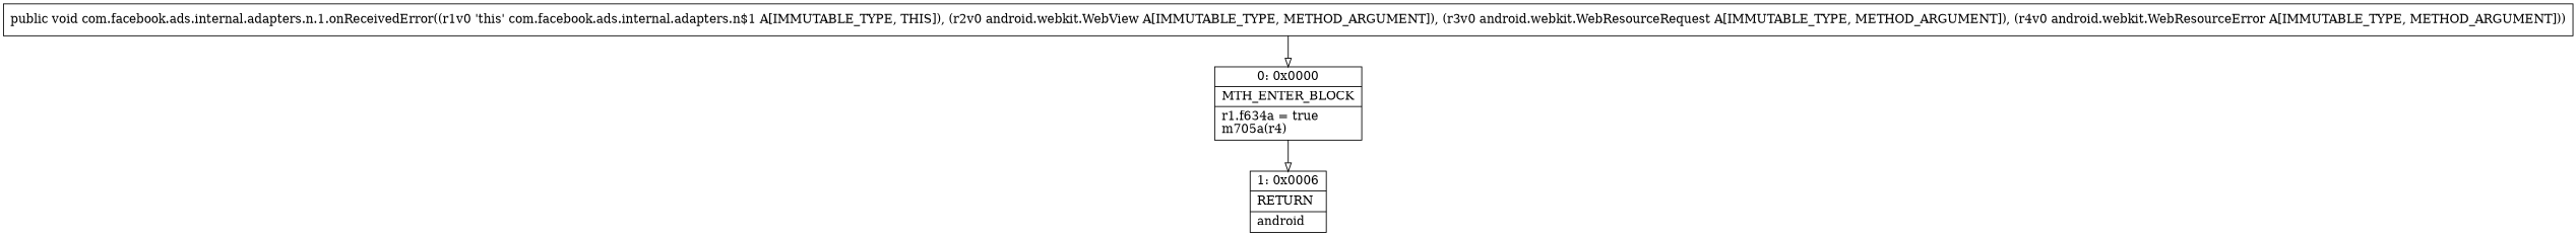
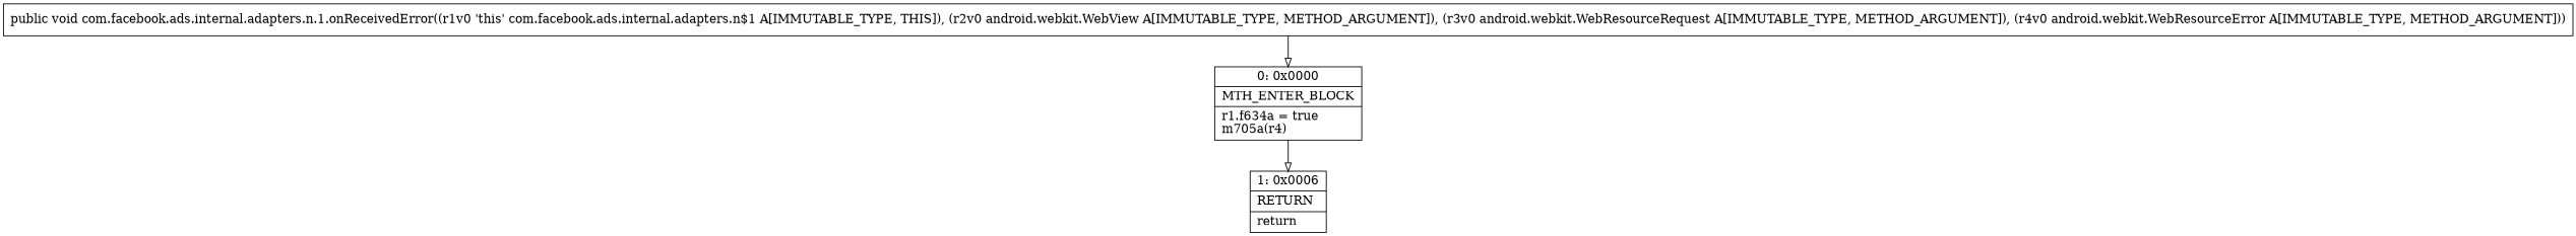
  digraph {
    node [shape=record]
    edge [arrowhead=onormal]
    n1 [label="{0\:\ 0x0000|MTH_ENTER_BLOCK\l|r1.f634a = true\lm705a(r4)\l}"]
-   n2 [label="{1\:\ 0x0006|RETURN\l|android\l}"]
+   n2 [label="{1\:\ 0x0006|RETURN\l|return\l}"]
    n3 [label="{public void com.facebook.ads.internal.adapters.n.1.onReceivedError((r1v0 'this' com.facebook.ads.internal.adapters.n$1 A[IMMUTABLE_TYPE, THIS]), (r2v0 android.webkit.WebView A[IMMUTABLE_TYPE, METHOD_ARGUMENT]), (r3v0 android.webkit.WebResourceRequest A[IMMUTABLE_TYPE, METHOD_ARGUMENT]), (r4v0 android.webkit.WebResourceError A[IMMUTABLE_TYPE, METHOD_ARGUMENT])) }"]
    n1 -> n2
    n3 -> n1
  }
